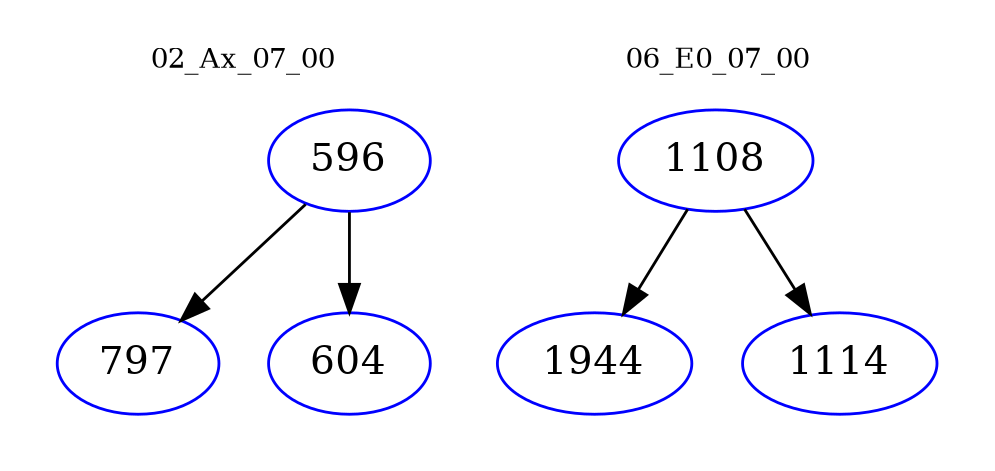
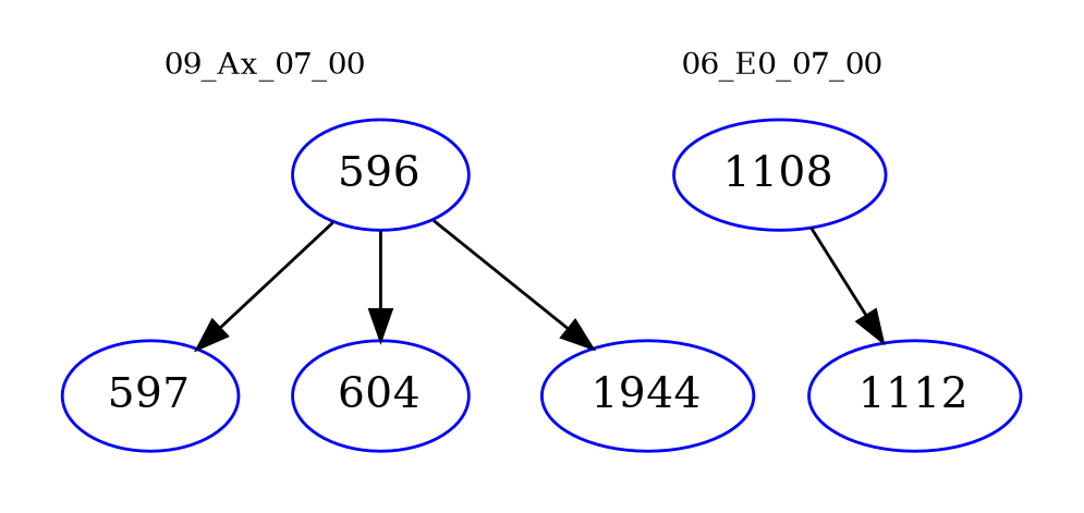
  digraph {
    node [color=blue]
    edge [color=black]
    n1 [label=596]
-   n2 [label=797]
+   n2 [label=597]
    n3 [label=604]
    n4 [label=1108]
-   n5 [label=1114]
+   n5 [label=1112]
    n6 [label=1944]
    subgraph cluster_1 {
      color=white
      fontsize=10
-     label="02_Ax_07_00"
+     label="09_Ax_07_00"
      n1
      n2
      n3
    }
    subgraph cluster_2 {
      color=white
      fontsize=10
      label="06_E0_07_00"
      n4
      n5
      n6
    }
    n1 -> n2
    n1 -> n3
    n4 -> n5
-   n4 -> n6
+   n1 -> n6
  }
